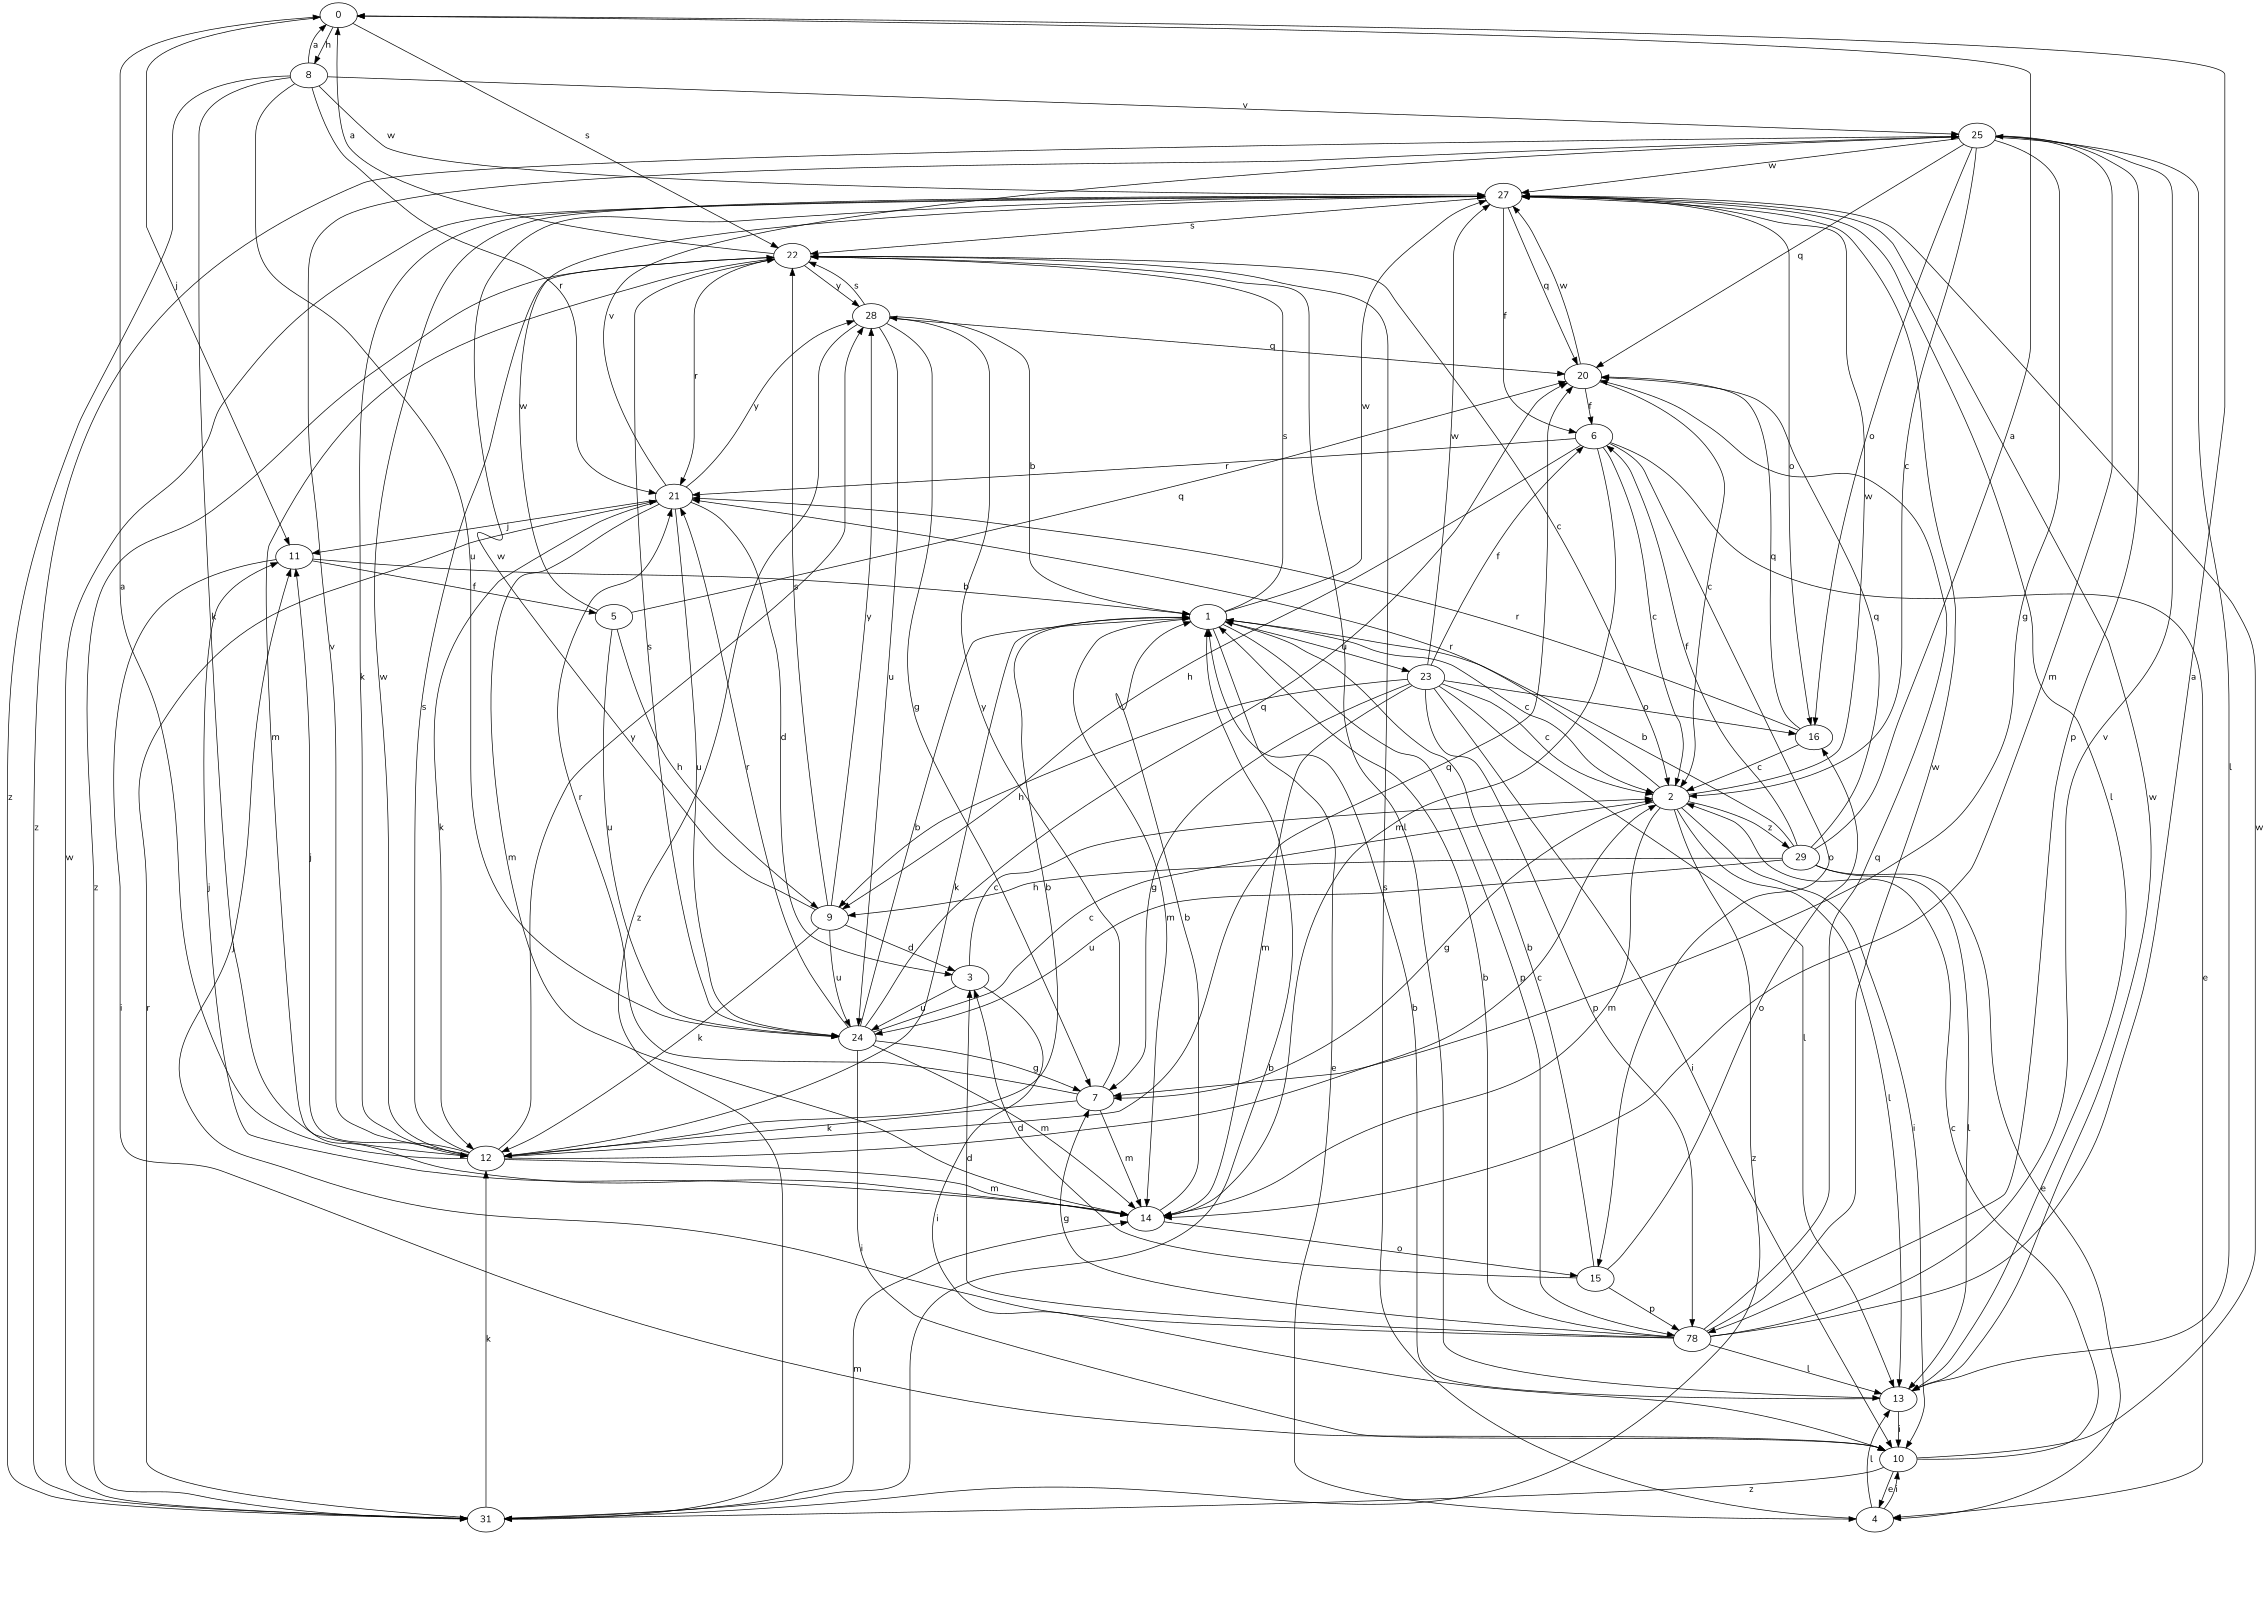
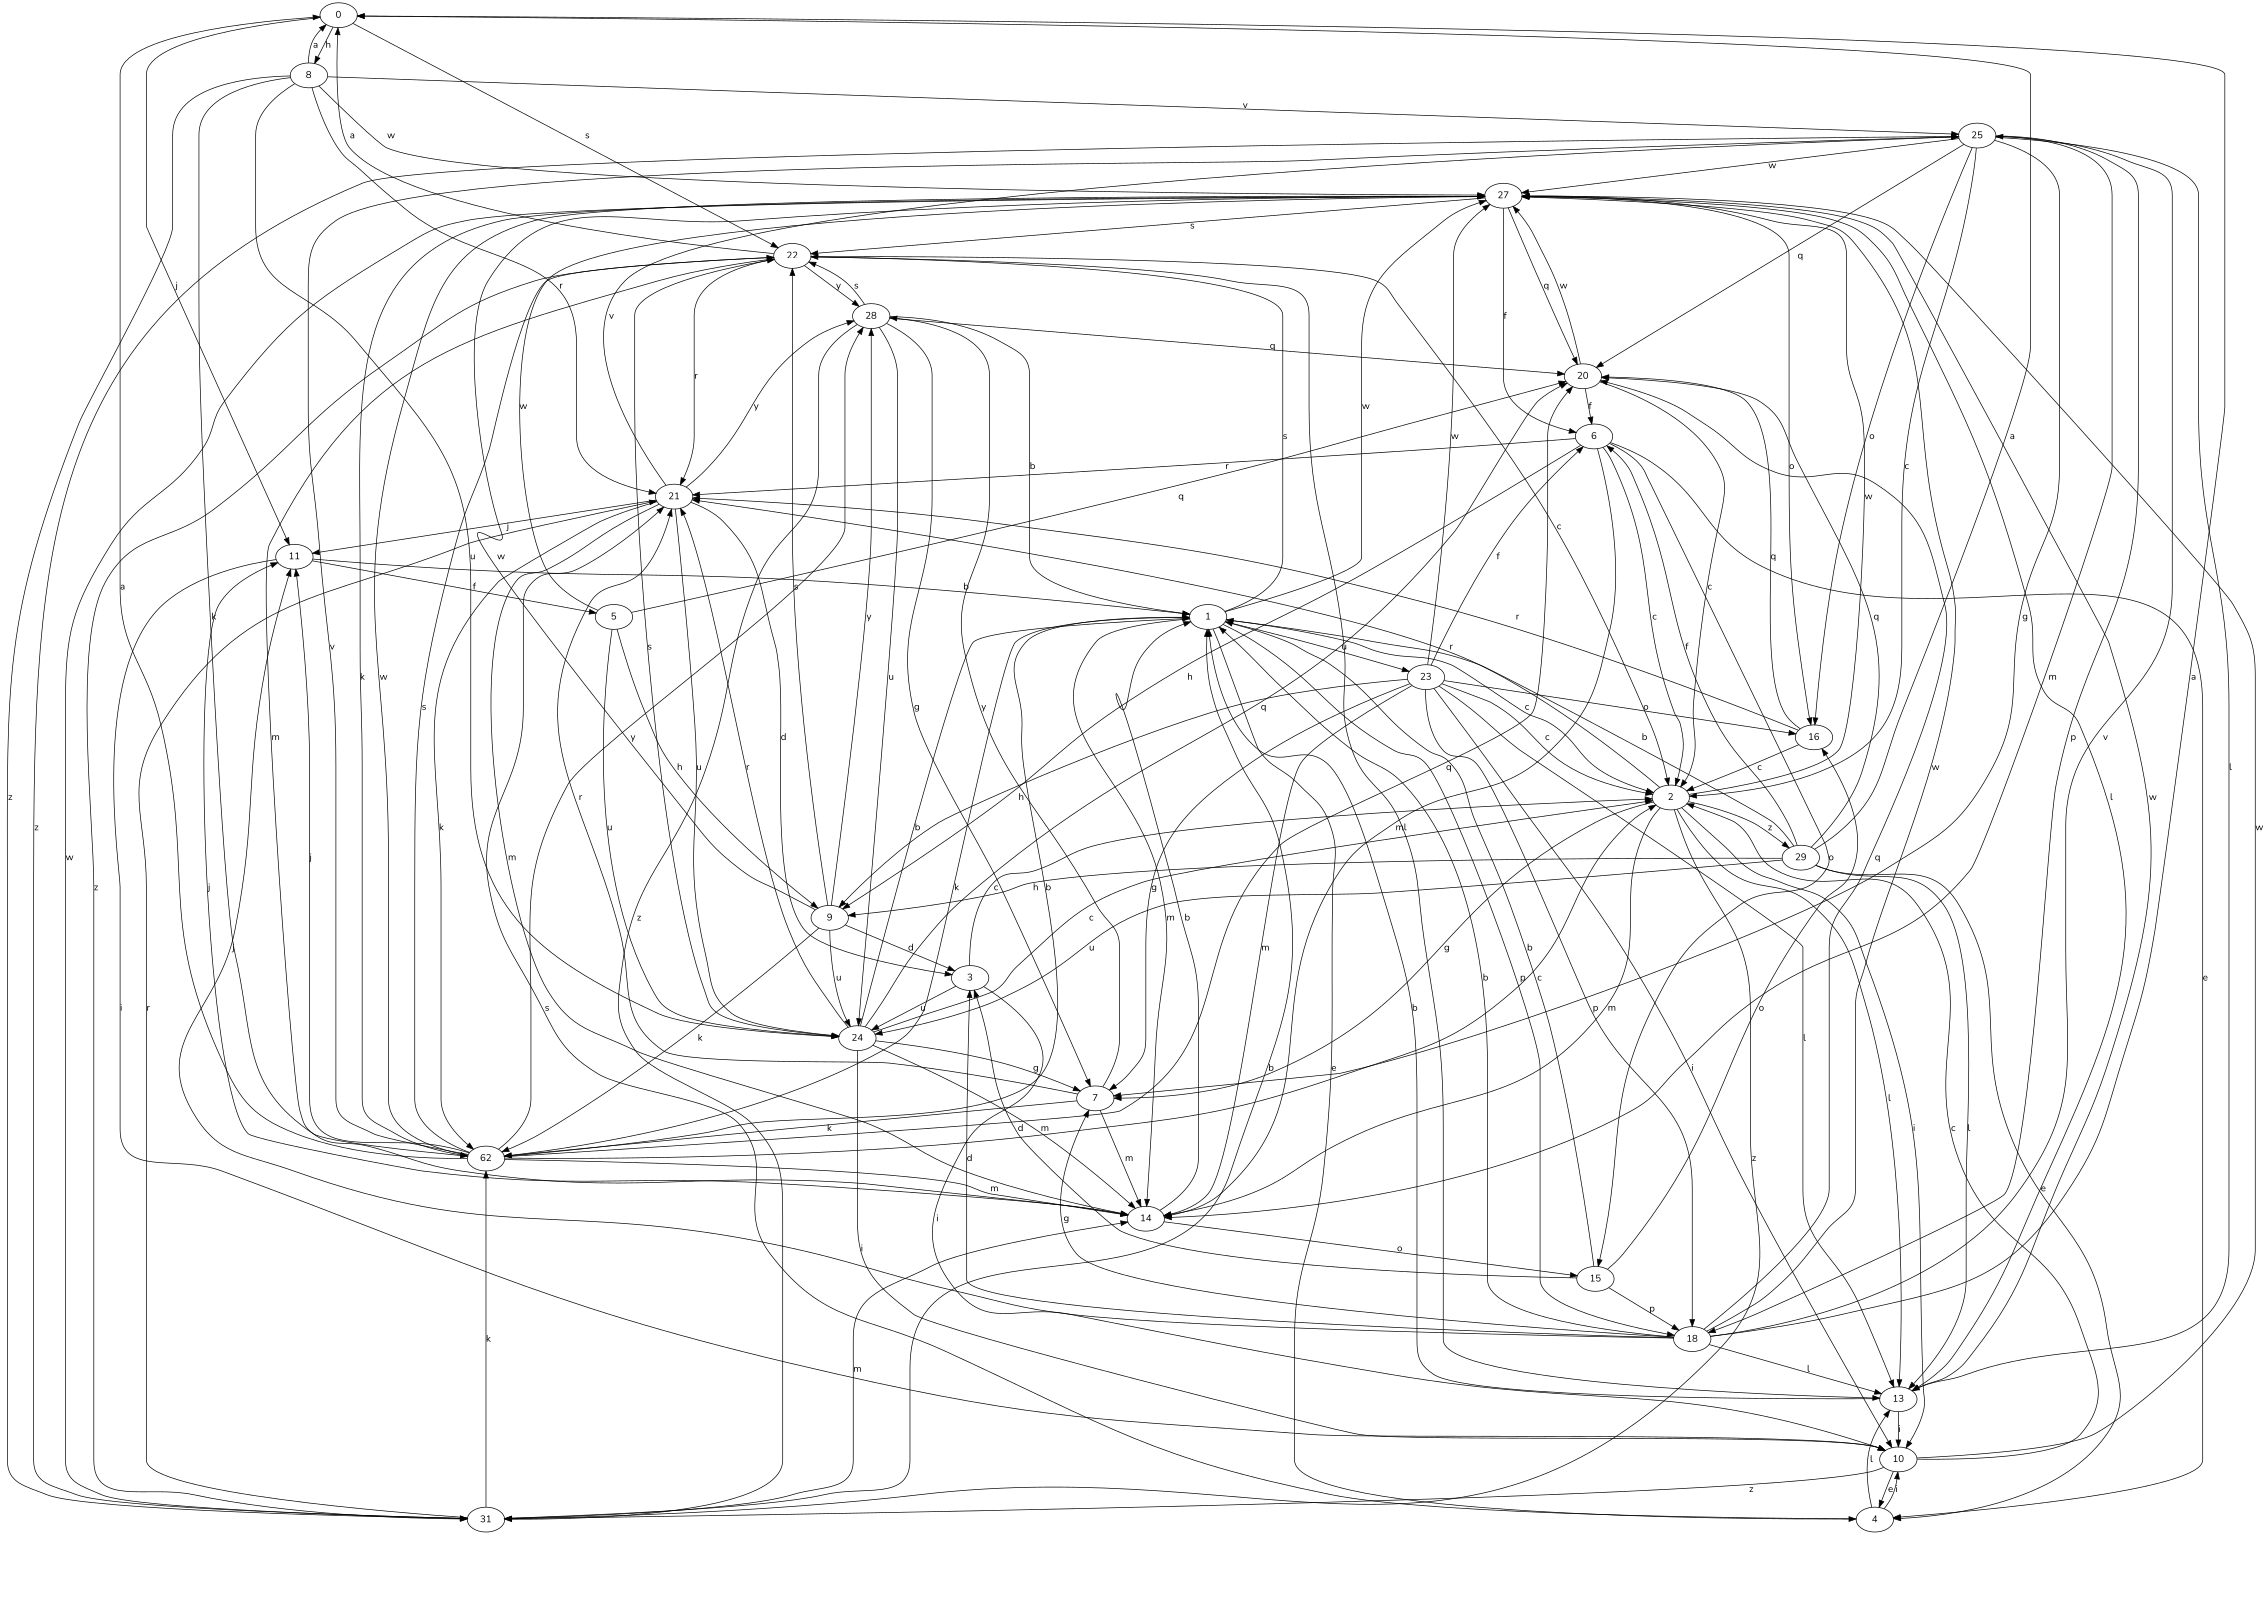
  strict digraph {
    fontname=Nunito
    node [fontname=Nunito]
    edge [fontname=Nunito]
    0
    8
    11
    22
-   12
+   12 [label=62]
    27
    21
    31
    24
    25
    1
    10
    5
    2
    14
    13
    28
    4
-   18 [label=78]
+   18
    23
    7
    29
    20
    15
    3
    9
    6
    16
    0 -> 8 [label=h]
    0 -> 11 [label=j]
    0 -> 22 [label=s]
    8 -> 0 [label=a]
    8 -> 12 [label=k]
    8 -> 27 [label=w]
    8 -> 21 [label=r]
    8 -> 31 [label=z]
    8 -> 24 [label=u]
    8 -> 25 [label=v]
    11 -> 1 [label=b]
    11 -> 10 [label=i]
    11 -> 5 [label=f]
    22 -> 0 [label=a]
    22 -> 21 [label=r]
    22 -> 31 [label=z]
    22 -> 2 [label=c]
    22 -> 14 [label=m]
    22 -> 13 [label=l]
    22 -> 28 [label=y]
    12 -> 0 [label=a]
    12 -> 11 [label=j]
    12 -> 22 [label=s]
    12 -> 27 [label=w]
    12 -> 25 [label=v]
    12 -> 1 [label=b]
    12 -> 2 [label=c]
    12 -> 14 [label=m]
    12 -> 28 [label=y]
    12 -> 20 [label=q]
    27 -> 22 [label=s]
    27 -> 12 [label=k]
    27 -> 13 [label=l]
    27 -> 20 [label=q]
    27 -> 6 [label=f]
    27 -> 16 [label=o]
    21 -> 11 [label=j]
    21 -> 12 [label=k]
    21 -> 24 [label=u]
    21 -> 25 [label=v]
    21 -> 14 [label=m]
    21 -> 28 [label=y]
    21 -> 3 [label=d]
    31 -> 12 [label=k]
    31 -> 27 [label=w]
    31 -> 21 [label=r]
    31 -> 1 [label=b]
    31 -> 14 [label=m]
    24 -> 22 [label=s]
    24 -> 21 [label=r]
    24 -> 1 [label=b]
    24 -> 10 [label=i]
    24 -> 2 [label=c]
    24 -> 14 [label=m]
    24 -> 7 [label=g]
    24 -> 20 [label=q]
    25 -> 27 [label=w]
    25 -> 31 [label=z]
    25 -> 2 [label=c]
    25 -> 14 [label=m]
    25 -> 13 [label=l]
    25 -> 18 [label=p]
    25 -> 7 [label=g]
    25 -> 20 [label=q]
    25 -> 16 [label=o]
    1 -> 22 [label=s]
    1 -> 12 [label=k]
    1 -> 27 [label=w]
    1 -> 2 [label=c]
    1 -> 14 [label=m]
    1 -> 4 [label=e]
    1 -> 18 [label=p]
    1 -> 23 [label=u]
    10 -> 27 [label=w]
    10 -> 31 [label=z]
    10 -> 2 [label=c]
    10 -> 4 [label=e]
    5 -> 27 [label=w]
    5 -> 24 [label=u]
    5 -> 20 [label=q]
    5 -> 9 [label=h]
    2 -> 27 [label=w]
    2 -> 21 [label=r]
    2 -> 31 [label=z]
    2 -> 10 [label=i]
    2 -> 14 [label=m]
    2 -> 13 [label=l]
    2 -> 7 [label=g]
    2 -> 29 [label=z]
    14 -> 11 [label=j]
    14 -> 1 [label=b]
    14 -> 15 [label=o]
    13 -> 27 [label=w]
    13 -> 1 [label=b]
    13 -> 10 [label=i]
    28 -> 22 [label=s]
    28 -> 31 [label=z]
    28 -> 24 [label=u]
    28 -> 1 [label=b]
    28 -> 7 [label=g]
    28 -> 20 [label=q]
-   4 -> 22 [label=s]
+   4 -> 21 [label=s]
    4 -> 10 [label=i]
    4 -> 13 [label=l]
    18 -> 0 [label=a]
    18 -> 11 [label=j]
    18 -> 27 [label=w]
    18 -> 25 [label=v]
    18 -> 1 [label=b]
    18 -> 13 [label=l]
    18 -> 7 [label=g]
    18 -> 20 [label=q]
    18 -> 3 [label=d]
    23 -> 27 [label=w]
    23 -> 10 [label=i]
    23 -> 2 [label=c]
    23 -> 14 [label=m]
    23 -> 13 [label=l]
    23 -> 18 [label=p]
    23 -> 7 [label=g]
    23 -> 9 [label=h]
    23 -> 6 [label=f]
    23 -> 16 [label=o]
    7 -> 12 [label=k]
    7 -> 21 [label=r]
    7 -> 14 [label=m]
    7 -> 28 [label=y]
    29 -> 0 [label=a]
    29 -> 24 [label=u]
    29 -> 1 [label=b]
    29 -> 13 [label=l]
    29 -> 4 [label=e]
    29 -> 20 [label=q]
    29 -> 9 [label=h]
    29 -> 6 [label=f]
    20 -> 27 [label=w]
    20 -> 2 [label=c]
    20 -> 6 [label=f]
    15 -> 1 [label=b]
    15 -> 18 [label=p]
    15 -> 3 [label=d]
    15 -> 16 [label=o]
    3 -> 24 [label=u]
    3 -> 10 [label=i]
    3 -> 2 [label=c]
    9 -> 22 [label=s]
    9 -> 12 [label=k]
    9 -> 27 [label=w]
    9 -> 24 [label=u]
    9 -> 28 [label=y]
    9 -> 3 [label=d]
    6 -> 21 [label=r]
    6 -> 2 [label=c]
    6 -> 14 [label=m]
    6 -> 4 [label=e]
    6 -> 15 [label=o]
    6 -> 9 [label=h]
    16 -> 21 [label=r]
    16 -> 2 [label=c]
    16 -> 20 [label=q]
  }
